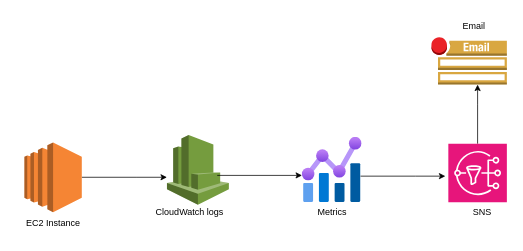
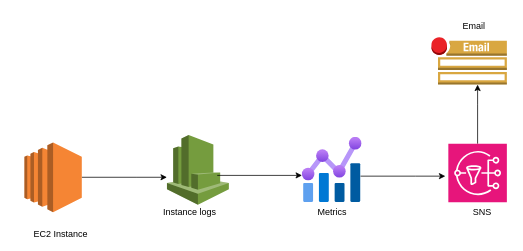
  <mxCell id="0" />
  <mxCell id="1" parent="0" />
  <mxCell id="2" value="" style="edgeStyle=orthogonalEdgeStyle;rounded=0;orthogonalLoop=1;jettySize=auto;html=1;" edge="1" parent="1" source="3" target="4"><mxGeometry relative="1" as="geometry"><Array as="points"><mxPoint x="182" y="236" /><mxPoint x="182" y="236" /></Array></mxGeometry></mxCell>
  <mxCell id="3" value="" style="outlineConnect=0;dashed=0;verticalLabelPosition=bottom;verticalAlign=top;align=center;html=1;shape=mxgraph.aws3.ec2;fillColor=#F58534;gradientColor=none;" vertex="1" parent="1"><mxGeometry x="32" y="189" width="76.5" height="93" as="geometry" /></mxCell>
  <mxCell id="4" value="" style="outlineConnect=0;dashed=0;verticalLabelPosition=bottom;verticalAlign=top;align=center;html=1;shape=mxgraph.aws3.cloudwatch;fillColor=#759C3E;gradientColor=none;" vertex="1" parent="1"><mxGeometry x="222" y="179" width="82.5" height="93" as="geometry" /></mxCell>
  <mxCell id="5" value="" style="image;aspect=fixed;html=1;points=[];align=center;fontSize=12;image=img/lib/azure2/management_governance/Metrics.svg;" vertex="1" parent="1"><mxGeometry x="402" y="182.16" width="80" height="86.67" as="geometry" /></mxCell>
  <mxCell id="6" value="" style="edgeStyle=orthogonalEdgeStyle;rounded=0;orthogonalLoop=1;jettySize=auto;html=1;" edge="1" parent="1" source="7" target="8"><mxGeometry relative="1" as="geometry"><Array as="points"><mxPoint x="636" y="139" /><mxPoint x="636" y="139" /></Array></mxGeometry></mxCell>
  <mxCell id="7" value="" style="sketch=0;points=[[0,0,0],[0.25,0,0],[0.5,0,0],[0.75,0,0],[1,0,0],[0,1,0],[0.25,1,0],[0.5,1,0],[0.75,1,0],[1,1,0],[0,0.25,0],[0,0.5,0],[0,0.75,0],[1,0.25,0],[1,0.5,0],[1,0.75,0]];outlineConnect=0;fontColor=#232F3E;fillColor=#E7157B;strokeColor=#ffffff;dashed=0;verticalLabelPosition=bottom;verticalAlign=top;align=center;html=1;fontSize=12;fontStyle=0;aspect=fixed;shape=mxgraph.aws4.resourceIcon;resIcon=mxgraph.aws4.sns;" vertex="1" parent="1"><mxGeometry x="597" y="190.83" width="78" height="78" as="geometry" /></mxCell>
  <mxCell id="8" value="" style="outlineConnect=0;dashed=0;verticalLabelPosition=bottom;verticalAlign=top;align=center;html=1;shape=mxgraph.aws3.email_notification;fillColor=#D9A741;gradientColor=none;" vertex="1" parent="1"><mxGeometry x="574.5" y="49" width="100.5" height="63" as="geometry" /></mxCell>
  <mxCell id="9" value="" style="edgeStyle=orthogonalEdgeStyle;rounded=0;orthogonalLoop=1;jettySize=auto;html=1;" edge="1" parent="1"><mxGeometry relative="1" as="geometry"><mxPoint x="289" y="233" as="sourcePoint" /><mxPoint x="402" y="233" as="targetPoint" /><Array as="points"><mxPoint x="362" y="233" /><mxPoint x="362" y="233" /></Array></mxGeometry></mxCell>
  <mxCell id="10" value="" style="edgeStyle=orthogonalEdgeStyle;rounded=0;orthogonalLoop=1;jettySize=auto;html=1;" edge="1" parent="1"><mxGeometry relative="1" as="geometry"><mxPoint x="480" y="234" as="sourcePoint" /><mxPoint x="593" y="234" as="targetPoint" /><Array as="points"><mxPoint x="553" y="234" /><mxPoint x="553" y="234" /></Array></mxGeometry></mxCell>
- <mxCell id="11" value="EC2 Instance" style="text;html=1;align=center;verticalAlign=middle;resizable=0;points=[];autosize=1;strokeColor=none;fillColor=none;" vertex="1" parent="1"><mxGeometry x="20.25" y="282" width="100" height="30" as="geometry" /></mxCell>
- <mxCell id="12" value="CloudWatch logs" style="text;html=1;align=center;verticalAlign=middle;resizable=0;points=[];autosize=1;strokeColor=none;fillColor=none;" vertex="1" parent="1"><mxGeometry x="197" y="267" width="110" height="30" as="geometry" /></mxCell>
+ <mxCell id="11" value="EC2 Instance" style="text;html=1;align=center;verticalAlign=middle;resizable=0;points=[];autosize=1;strokeColor=none;fillColor=none;" vertex="1" parent="1"><mxGeometry x="30.25" y="297" width="100" height="30" as="geometry" /></mxCell>
+ <mxCell id="12" value="Instance logs" style="text;html=1;align=center;verticalAlign=middle;resizable=0;points=[];autosize=1;strokeColor=none;fillColor=none;" vertex="1" parent="1"><mxGeometry x="197" y="267" width="110" height="30" as="geometry" /></mxCell>
  <mxCell id="13" value="Metrics" style="text;html=1;align=center;verticalAlign=middle;resizable=0;points=[];autosize=1;strokeColor=none;fillColor=none;" vertex="1" parent="1"><mxGeometry x="412" y="267" width="60" height="30" as="geometry" /></mxCell>
  <mxCell id="14" value="SNS" style="text;html=1;align=center;verticalAlign=middle;resizable=0;points=[];autosize=1;strokeColor=none;fillColor=none;" vertex="1" parent="1"><mxGeometry x="617" y="267" width="50" height="30" as="geometry" /></mxCell>
  <mxCell id="15" value="Email" style="text;html=1;align=center;verticalAlign=middle;resizable=0;points=[];autosize=1;strokeColor=none;fillColor=none;" vertex="1" parent="1"><mxGeometry x="606" y="20" width="50" height="30" as="geometry" /></mxCell>
